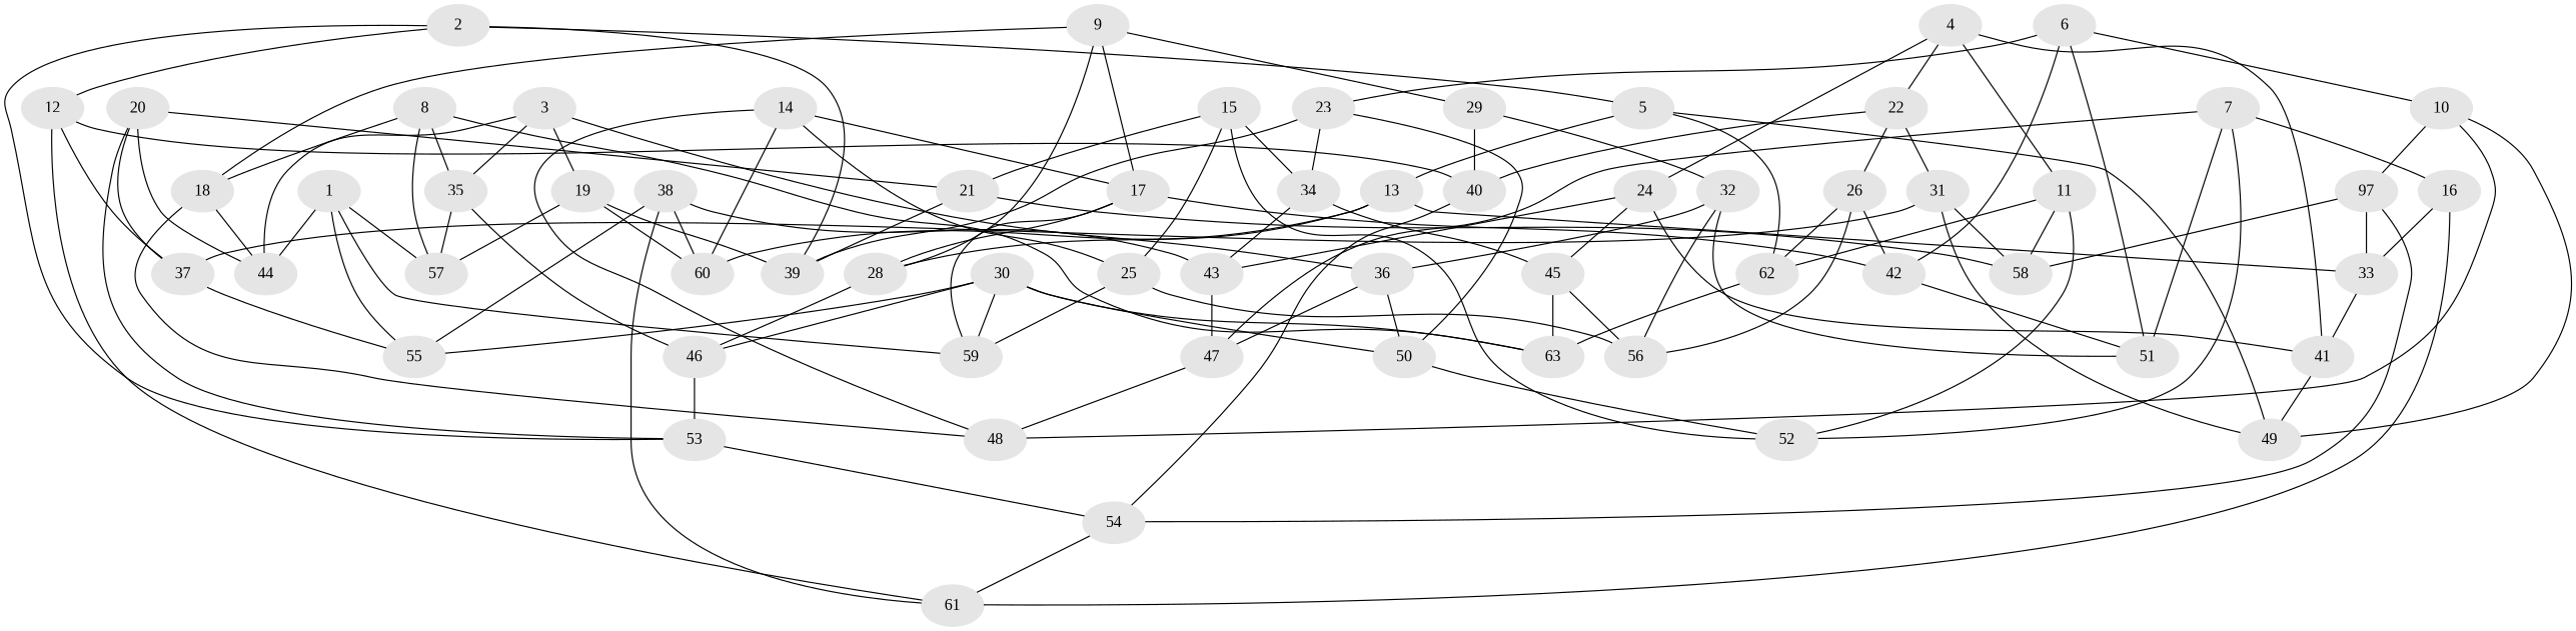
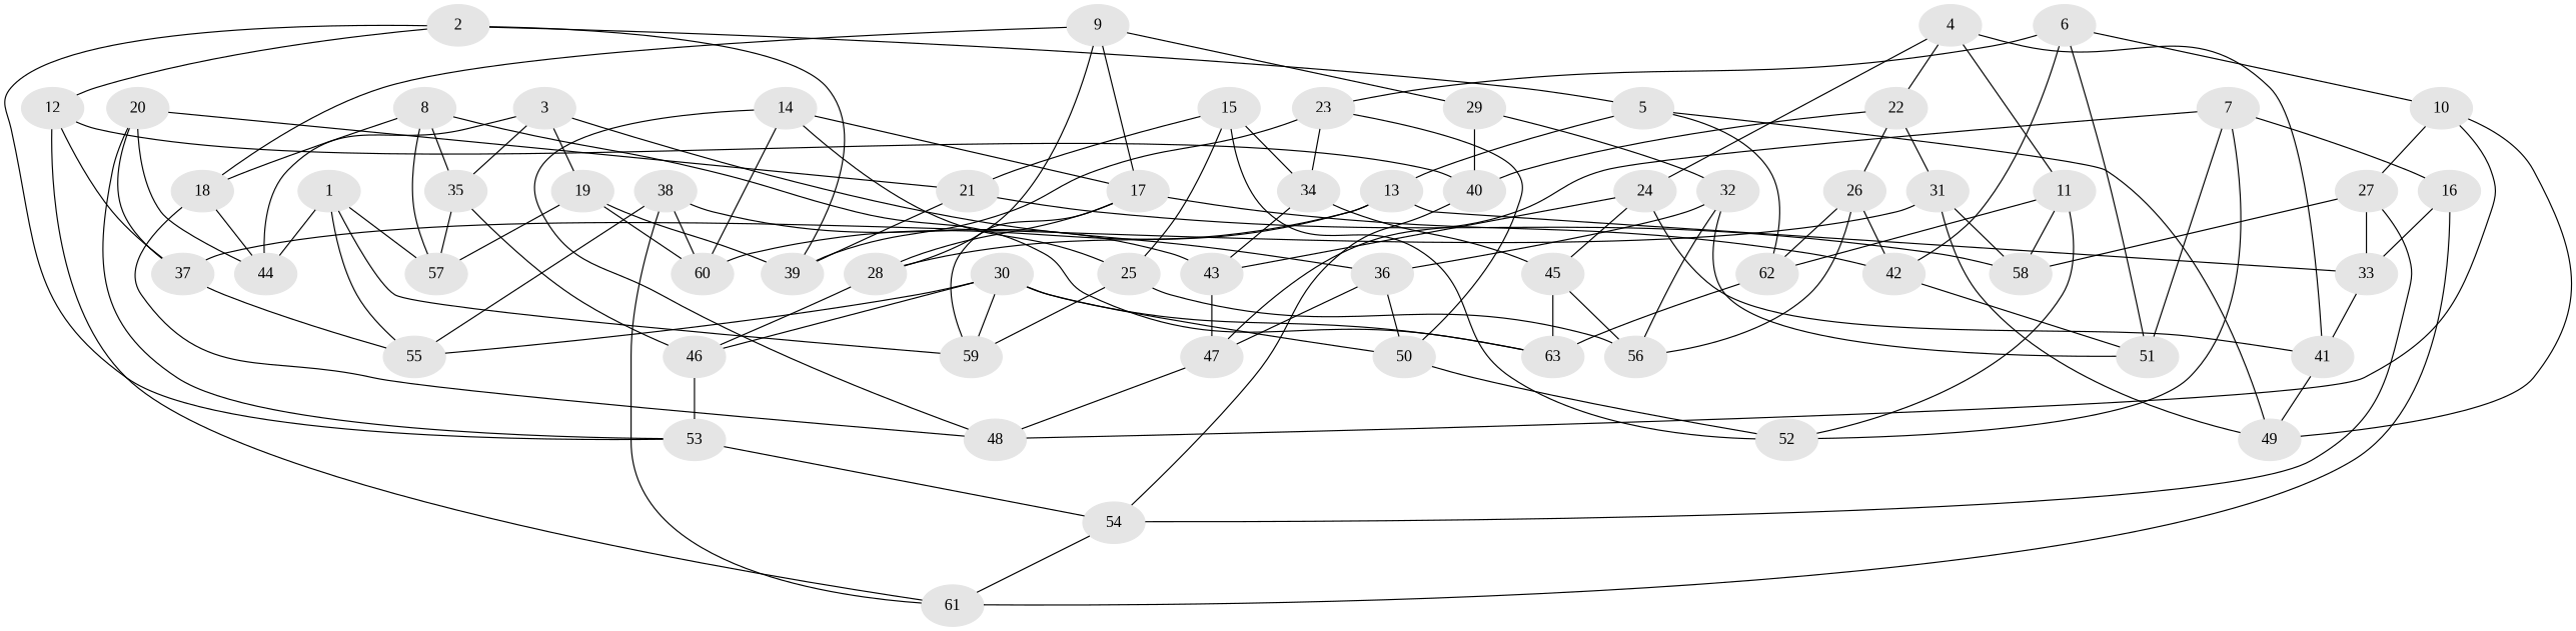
  graph {
    fontname="Liberation Serif"
    node [color=gray90 fontname="Liberation Serif" style=filled]
    edge [fontname="Liberation Serif"]
    1
    44
    55
    57
    59
    2
    5
    12
    39
    53
    13
    49
    62
    37
    40
    61
    54
    3
    19
    35
    36
    60
    46
    47
    50
    4
    11
    22
    24
    41
    52
    58
    26
    31
    43
    45
    28
    33
    63
    6
    10
    23
    42
    51
-   27 [label=97]
+   27
    48
    34
    7
    16
    8
    18
    9
    17
    29
    32
    14
    25
    56
    15
    21
    20
    30
    38
    1 -- 44
    1 -- 55
    1 -- 57
    1 -- 59
    2 -- 5
    2 -- 12
    2 -- 39
    2 -- 53
    5 -- 13
    5 -- 49
    5 -- 62
    12 -- 37
    12 -- 40
    12 -- 61
    53 -- 54
    13 -- 60
    13 -- 28
    13 -- 33
    62 -- 63
    37 -- 55
    40 -- 54
    54 -- 61
    3 -- 44
    3 -- 19
    3 -- 35
    3 -- 36
    19 -- 57
    19 -- 39
    19 -- 60
    35 -- 57
    35 -- 46
    36 -- 47
    36 -- 50
    46 -- 53
    47 -- 48
    50 -- 52
    4 -- 11
    4 -- 22
    4 -- 24
    4 -- 41
    11 -- 62
    11 -- 52
    11 -- 58
    22 -- 40
    22 -- 26
    22 -- 31
    24 -- 41
    24 -- 43
    24 -- 45
    41 -- 49
    26 -- 62
    26 -- 42
    26 -- 56
    31 -- 49
    31 -- 37
    31 -- 58
    43 -- 47
    45 -- 63
    45 -- 56
    28 -- 46
    33 -- 41
    6 -- 10
    6 -- 23
    6 -- 42
    6 -- 51
    10 -- 49
    10 -- 27
    10 -- 48
    23 -- 39
    23 -- 50
    23 -- 34
    42 -- 51
    27 -- 54
    27 -- 58
    27 -- 33
    34 -- 43
    34 -- 45
    7 -- 47
    7 -- 52
    7 -- 51
    7 -- 16
    16 -- 61
    16 -- 33
    8 -- 57
    8 -- 35
    8 -- 63
    8 -- 18
    18 -- 44
    18 -- 48
    9 -- 28
    9 -- 18
    9 -- 17
    9 -- 29
    17 -- 59
    17 -- 28
    17 -- 42
    29 -- 40
    29 -- 32
    32 -- 36
    32 -- 51
    32 -- 56
    14 -- 60
    14 -- 48
    14 -- 17
    14 -- 25
    25 -- 59
    25 -- 56
    15 -- 52
    15 -- 34
    15 -- 25
    15 -- 21
    21 -- 39
    21 -- 58
    20 -- 44
    20 -- 53
    20 -- 37
    20 -- 21
    30 -- 55
    30 -- 59
    30 -- 46
    30 -- 50
    30 -- 63
    38 -- 55
    38 -- 61
    38 -- 60
    38 -- 43
  }
